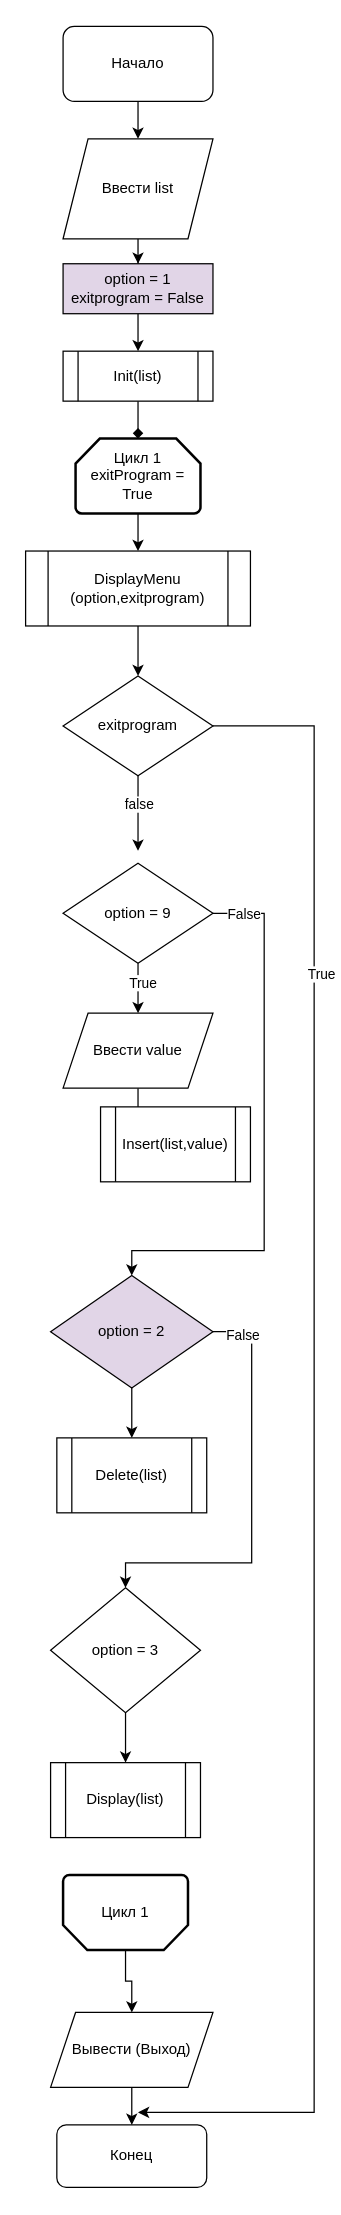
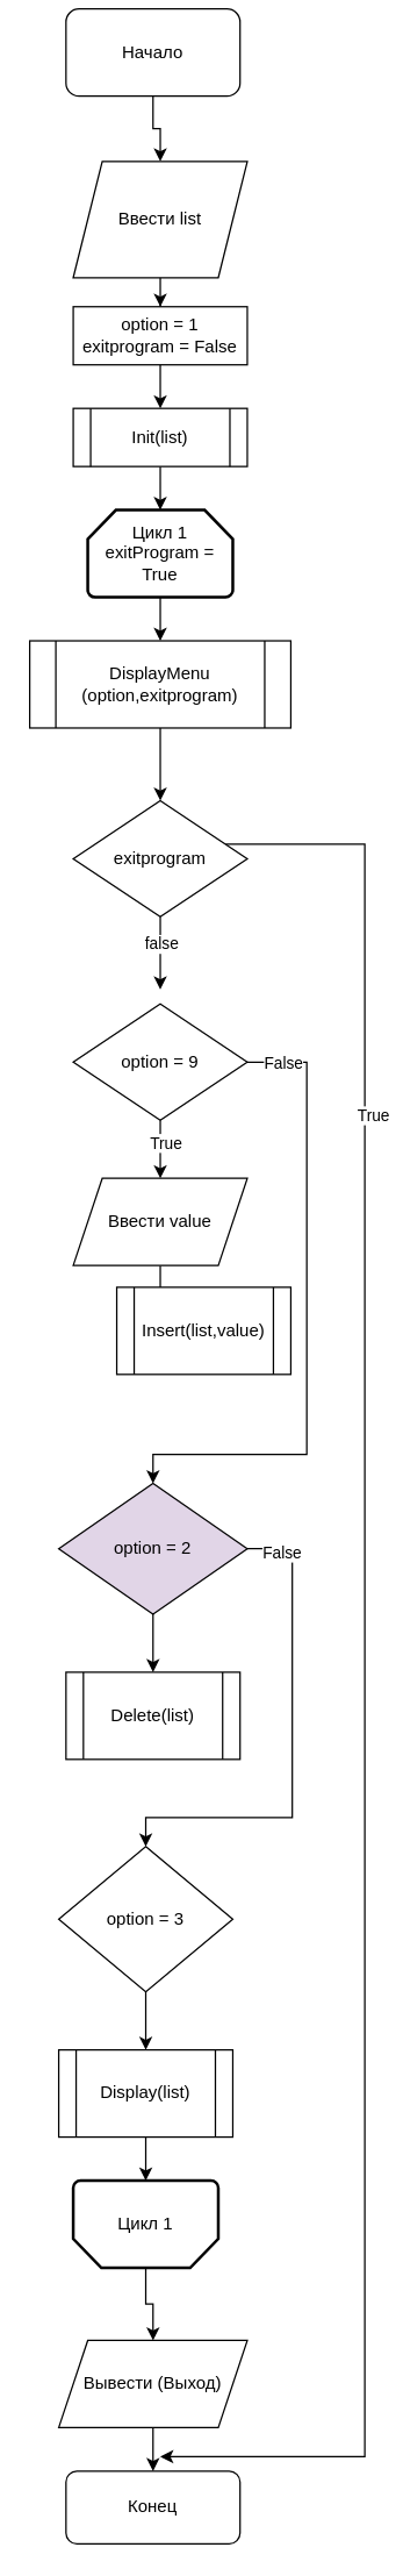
  <mxCell id="0" />
  <mxCell id="1" parent="0" />
  <mxCell id="2" style="edgeStyle=orthogonalEdgeStyle;rounded=0;orthogonalLoop=1;jettySize=auto;html=1;" edge="1" parent="1" source="3" target="5"><mxGeometry relative="1" as="geometry"><mxPoint x="110" y="140" as="targetPoint" /></mxGeometry></mxCell>
- <mxCell id="3" value="Начало" style="rounded=1;whiteSpace=wrap;html=1;" vertex="1" parent="1"><mxGeometry x="50" y="20" width="120" height="60" as="geometry" /></mxCell>
+ <mxCell id="3" value="Начало" style="rounded=1;whiteSpace=wrap;html=1;" vertex="1" parent="1"><mxGeometry x="45" y="5" width="120" height="60" as="geometry" /></mxCell>
  <mxCell id="4" style="edgeStyle=orthogonalEdgeStyle;rounded=0;orthogonalLoop=1;jettySize=auto;html=1;" edge="1" parent="1" source="5" target="7"><mxGeometry relative="1" as="geometry"><mxPoint x="110" y="210" as="targetPoint" /></mxGeometry></mxCell>
  <mxCell id="5" value="Ввести list" style="shape=parallelogram;perimeter=parallelogramPerimeter;whiteSpace=wrap;html=1;fixedSize=1;" vertex="1" parent="1"><mxGeometry x="50" y="110" width="120" height="80" as="geometry" /></mxCell>
  <mxCell id="6" style="edgeStyle=orthogonalEdgeStyle;rounded=0;orthogonalLoop=1;jettySize=auto;html=1;" edge="1" parent="1" source="7" target="9"><mxGeometry relative="1" as="geometry"><mxPoint x="110" y="280" as="targetPoint" /></mxGeometry></mxCell>
- <mxCell id="7" value="option = 1&lt;div&gt;exitprogram = False&lt;/div&gt;" style="rounded=0;whiteSpace=wrap;html=1;fillColor=#e1d5e7;" vertex="1" parent="1"><mxGeometry x="50" y="210" width="120" height="40" as="geometry" /></mxCell>
- <mxCell id="8" style="edgeStyle=orthogonalEdgeStyle;rounded=0;orthogonalLoop=1;jettySize=auto;html=1;endArrow=diamond;" edge="1" parent="1" source="9" target="11"><mxGeometry relative="1" as="geometry"><mxPoint x="110" y="380" as="targetPoint" /></mxGeometry></mxCell>
+ <mxCell id="7" value="option = 1&lt;div&gt;exitprogram = False&lt;/div&gt;" style="rounded=0;whiteSpace=wrap;html=1;" vertex="1" parent="1"><mxGeometry x="50" y="210" width="120" height="40" as="geometry" /></mxCell>
+ <mxCell id="8" style="edgeStyle=orthogonalEdgeStyle;rounded=0;orthogonalLoop=1;jettySize=auto;html=1;" edge="1" parent="1" source="9" target="11"><mxGeometry relative="1" as="geometry"><mxPoint x="110" y="380" as="targetPoint" /></mxGeometry></mxCell>
  <mxCell id="9" value="Init(list)" style="shape=process;whiteSpace=wrap;html=1;backgroundOutline=1;" vertex="1" parent="1"><mxGeometry x="50" y="280" width="120" height="40" as="geometry" /></mxCell>
  <mxCell id="10" style="edgeStyle=orthogonalEdgeStyle;rounded=0;orthogonalLoop=1;jettySize=auto;html=1;" edge="1" parent="1" source="11" target="13"><mxGeometry relative="1" as="geometry"><mxPoint x="110" y="450" as="targetPoint" /></mxGeometry></mxCell>
  <mxCell id="11" value="Цикл 1&lt;div&gt;exitProgram = True&lt;/div&gt;" style="strokeWidth=2;html=1;shape=mxgraph.flowchart.loop_limit;whiteSpace=wrap;" vertex="1" parent="1"><mxGeometry x="60" y="350" width="100" height="60" as="geometry" /></mxCell>
  <mxCell id="12" style="edgeStyle=orthogonalEdgeStyle;rounded=0;orthogonalLoop=1;jettySize=auto;html=1;" edge="1" parent="1" source="13" target="18"><mxGeometry relative="1" as="geometry"><mxPoint x="110" y="560" as="targetPoint" /></mxGeometry></mxCell>
  <mxCell id="13" value="DisplayMenu&lt;div&gt;(option,exitprogram)&lt;/div&gt;" style="shape=process;whiteSpace=wrap;html=1;backgroundOutline=1;" vertex="1" parent="1"><mxGeometry x="20" y="440" width="180" height="60" as="geometry" /></mxCell>
  <mxCell id="14" style="edgeStyle=orthogonalEdgeStyle;rounded=0;orthogonalLoop=1;jettySize=auto;html=1;" edge="1" parent="1" source="18"><mxGeometry relative="1" as="geometry"><mxPoint x="110" y="680" as="targetPoint" /></mxGeometry></mxCell>
  <mxCell id="15" value="false" style="edgeLabel;html=1;align=center;verticalAlign=middle;resizable=0;points=[];" vertex="1" connectable="0" parent="14"><mxGeometry x="-0.273" relative="1" as="geometry"><mxPoint as="offset" /></mxGeometry></mxCell>
  <mxCell id="16" style="edgeStyle=orthogonalEdgeStyle;rounded=0;orthogonalLoop=1;jettySize=auto;html=1;" edge="1" parent="1" source="18"><mxGeometry relative="1" as="geometry"><mxPoint x="110" y="1690" as="targetPoint" /><Array as="points"><mxPoint x="251" y="580" /></Array></mxGeometry></mxCell>
  <mxCell id="17" value="True" style="edgeLabel;html=1;align=center;verticalAlign=middle;resizable=0;points=[];" vertex="1" connectable="0" parent="16"><mxGeometry x="-0.581" y="5" relative="1" as="geometry"><mxPoint as="offset" /></mxGeometry></mxCell>
- <mxCell id="18" value="exitprogram" style="rhombus;whiteSpace=wrap;html=1;" vertex="1" parent="1"><mxGeometry x="50" y="540" width="120" height="80" as="geometry" /></mxCell>
+ <mxCell id="18" value="exitprogram" style="rhombus;whiteSpace=wrap;html=1;" vertex="1" parent="1"><mxGeometry x="50" y="550" width="120" height="80" as="geometry" /></mxCell>
  <mxCell id="19" style="edgeStyle=orthogonalEdgeStyle;rounded=0;orthogonalLoop=1;jettySize=auto;html=1;" edge="1" parent="1" source="23" target="25"><mxGeometry relative="1" as="geometry"><mxPoint x="110" y="830" as="targetPoint" /></mxGeometry></mxCell>
  <mxCell id="20" value="True" style="edgeLabel;html=1;align=center;verticalAlign=middle;resizable=0;points=[];" vertex="1" connectable="0" parent="19"><mxGeometry x="-0.25" y="3" relative="1" as="geometry"><mxPoint as="offset" /></mxGeometry></mxCell>
  <mxCell id="21" style="edgeStyle=orthogonalEdgeStyle;rounded=0;orthogonalLoop=1;jettySize=auto;html=1;" edge="1" parent="1" source="23" target="30"><mxGeometry relative="1" as="geometry"><mxPoint x="120" y="1010" as="targetPoint" /><Array as="points"><mxPoint x="211" y="730" /><mxPoint x="211" y="1000" /></Array></mxGeometry></mxCell>
  <mxCell id="22" value="False" style="edgeLabel;html=1;align=center;verticalAlign=middle;resizable=0;points=[];" vertex="1" connectable="0" parent="21"><mxGeometry x="-0.888" relative="1" as="geometry"><mxPoint as="offset" /></mxGeometry></mxCell>
  <mxCell id="23" value="option = 9" style="rhombus;whiteSpace=wrap;html=1;" vertex="1" parent="1"><mxGeometry x="50" y="690" width="120" height="80" as="geometry" /></mxCell>
  <mxCell id="24" style="edgeStyle=orthogonalEdgeStyle;rounded=0;orthogonalLoop=1;jettySize=auto;html=1;" edge="1" parent="1" source="25" target="26"><mxGeometry relative="1" as="geometry"><mxPoint x="110" y="910" as="targetPoint" /></mxGeometry></mxCell>
  <mxCell id="25" value="Ввести value" style="shape=parallelogram;perimeter=parallelogramPerimeter;whiteSpace=wrap;html=1;fixedSize=1;" vertex="1" parent="1"><mxGeometry x="50" y="810" width="120" height="60" as="geometry" /></mxCell>
  <mxCell id="26" value="Insert(list,value)" style="shape=process;whiteSpace=wrap;html=1;backgroundOutline=1;" vertex="1" parent="1"><mxGeometry x="80" y="885" width="120" height="60" as="geometry" /></mxCell>
  <mxCell id="27" style="edgeStyle=orthogonalEdgeStyle;rounded=0;orthogonalLoop=1;jettySize=auto;html=1;" edge="1" parent="1" source="30" target="31"><mxGeometry relative="1" as="geometry"><mxPoint x="105" y="1150" as="targetPoint" /></mxGeometry></mxCell>
  <mxCell id="28" style="edgeStyle=orthogonalEdgeStyle;rounded=0;orthogonalLoop=1;jettySize=auto;html=1;" edge="1" parent="1" source="30" target="35"><mxGeometry relative="1" as="geometry"><mxPoint x="100" y="1290" as="targetPoint" /><Array as="points"><mxPoint x="201" y="1065" /><mxPoint x="201" y="1250" /></Array></mxGeometry></mxCell>
  <mxCell id="29" value="False" style="edgeLabel;html=1;align=center;verticalAlign=middle;resizable=0;points=[];" vertex="1" connectable="0" parent="28"><mxGeometry x="-0.865" y="-2" relative="1" as="geometry"><mxPoint as="offset" /></mxGeometry></mxCell>
  <mxCell id="30" value="option = 2" style="rhombus;whiteSpace=wrap;html=1;fillColor=#e1d5e7;" vertex="1" parent="1"><mxGeometry x="40" y="1020" width="130" height="90" as="geometry" /></mxCell>
  <mxCell id="31" value="Delete(list)" style="shape=process;whiteSpace=wrap;html=1;backgroundOutline=1;" vertex="1" parent="1"><mxGeometry x="45" y="1150" width="120" height="60" as="geometry" /></mxCell>
+ <mxCell id="32" style="edgeStyle=orthogonalEdgeStyle;rounded=0;orthogonalLoop=1;jettySize=auto;html=1;" edge="1" parent="1" source="33" target="37"><mxGeometry relative="1" as="geometry"><mxPoint x="100" y="1530" as="targetPoint" /></mxGeometry></mxCell>
  <mxCell id="33" value="Display(list)" style="shape=process;whiteSpace=wrap;html=1;backgroundOutline=1;" vertex="1" parent="1"><mxGeometry x="40" y="1410" width="120" height="60" as="geometry" /></mxCell>
  <mxCell id="34" style="edgeStyle=orthogonalEdgeStyle;rounded=0;orthogonalLoop=1;jettySize=auto;html=1;entryX=0.5;entryY=0;entryDx=0;entryDy=0;" edge="1" parent="1" source="35" target="33"><mxGeometry relative="1" as="geometry" /></mxCell>
  <mxCell id="35" value="option = 3" style="rhombus;whiteSpace=wrap;html=1;" vertex="1" parent="1"><mxGeometry x="40" y="1270" width="120" height="100" as="geometry" /></mxCell>
  <mxCell id="36" style="edgeStyle=orthogonalEdgeStyle;rounded=0;orthogonalLoop=1;jettySize=auto;html=1;" edge="1" parent="1" source="37" target="39"><mxGeometry relative="1" as="geometry"><mxPoint x="100" y="1610" as="targetPoint" /></mxGeometry></mxCell>
  <mxCell id="37" value="Цикл 1" style="strokeWidth=2;html=1;shape=mxgraph.flowchart.loop_limit;whiteSpace=wrap;direction=west;" vertex="1" parent="1"><mxGeometry x="50" y="1500" width="100" height="60" as="geometry" /></mxCell>
  <mxCell id="38" style="edgeStyle=orthogonalEdgeStyle;rounded=0;orthogonalLoop=1;jettySize=auto;html=1;" edge="1" parent="1" source="39" target="40"><mxGeometry relative="1" as="geometry"><mxPoint x="105" y="1710" as="targetPoint" /></mxGeometry></mxCell>
  <mxCell id="39" value="Вывести (Выход)" style="shape=parallelogram;perimeter=parallelogramPerimeter;whiteSpace=wrap;html=1;fixedSize=1;" vertex="1" parent="1"><mxGeometry x="40" y="1610" width="130" height="60" as="geometry" /></mxCell>
  <mxCell id="40" value="Конец" style="rounded=1;whiteSpace=wrap;html=1;" vertex="1" parent="1"><mxGeometry x="45" y="1700" width="120" height="50" as="geometry" /></mxCell>
